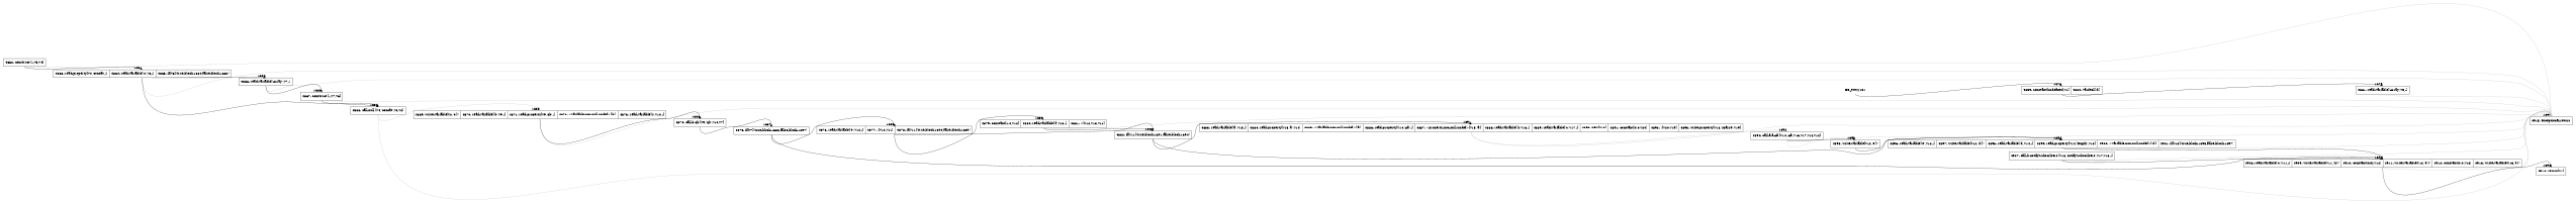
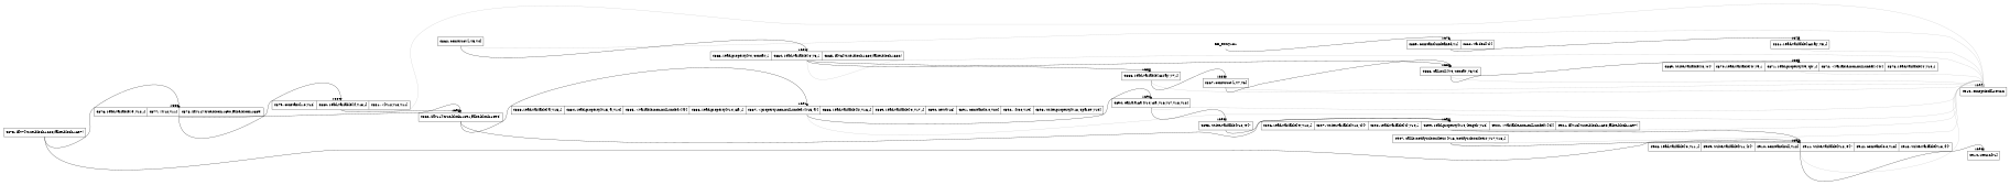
  digraph {
    rankdir=LR
    node [shape=record]
    edge [arrowhead=normal headport=n tailport=s]
    n1 [label=BB_entry181 shape=none]
    n2 [label="{4859: constant[undefined,v1]|4860: vardecl['d']}"]
    n3 [label="{4861: read-variable['Array',v5,-]}"]
    n4 [label="{4915: exceptional-return}"]
    n5 [label="{4862: construct [-,v5,v4]}"]
    n6 [label="{4863: read-property[v4,'concat',-]|4864: read-variable['c',v6,-]|4865: if[v6](true-block:1684,false-block:1682)}"]
    n7 [label="{4868: call-null [v4,'concat',v6,v2]}"]
    n8 [label="{4866: read-variable['Array',v7,-]}"]
    n9 [label="{4869: write-variable[v2,'c']*|4870: read-variable['b',v9,-]|4871: read-property[v9,'qb',-]|4872: \<variable-non-null-undef\>['b']|4873: read-variable['I',v10,-]}"]
    n10 [label="{4867: construct [-,v7,v6]}"]
-   n11 [label="{4874: call-b.qb [v9,'qb',v10,v7]}"]
    n12 [label="{4875: if[v7](true-block:1688,false-block:1697)}"]
    n13 [label="{4876: read-variable['e',v12,-]|4877: ![v12,v11]|4878: if[v11](true-block:1690,false-block:1689)}"]
    n14 [label="{4908: read-variable['c',v11,-]|4909: write-variable[v11,'k']*|4910: constant[null,v12]|4911: write-variable[v12,'e']*|4912: constant[0.0,v13]|4913: write-variable[v13,'f']*}"]
    n15 [label="{4882: if[v11](true-block:1691,false-block:1694)}"]
    n16 [label="{4879: constant[1.0,v12]|4880: read-variable['f',v13,-]|4881: \<[v12,v13,v11]}"]
    n17 [label="{4914: return[v1]}"]
    n18 [label="{4883: read-variable['a',v15,-]|4884: read-property[v15,'a',v14]|4885: \<variable-non-null-undef\>['a']|4886: read-property[v14,'Aa',-]|4887: \<property-non-null-undef\>[v15,'a']|4888: read-variable['k',v16,-]|4889: read-variable['c',v17,-]|4890: new[v18]|4891: constant[0.0,v20]|4892: ![v20,v19]|4893: write-property[v18,'sparse',v19]}"]
    n19 [label="{4896: read-variable['e',v12,-]|4897: write-variable[v12,'d']*|4898: read-variable['d',v14,-]|4899: read-property[v14,'length',v13]|4900: \<variable-non-null-undef\>['d']|4901: if[v13](true-block:1695,false-block:1697)}"]
    n20 [label="{4894: call-a.a.Aa [v14,'Aa',v16,v17,v18,v12]}"]
    n21 [label="{4895: write-variable[v12,'e']*}"]
    n22 [label="{4907: call-b.notifySubscribers [v16,'notifySubscribers',v17,v18,-]}"]
    n1 -> n2 [headlabel="    1678"]
    n2 -> n3 [headlabel="      1679"]
    n3 -> n4 [arrowhead=dot color=gray headlabel="      1699"]
    n5 -> n4 [color=gray]
    n5 -> n6 [headlabel="      1681"]
    n6 -> n4 [color=gray]
    n6 -> n7 [arrowhead=dot headlabel="      1684"]
    n6 -> n8 [headlabel="      1682"]
    n7 -> n4 [arrowhead=dot color=gray]
-   n7 -> n9 [headlabel="      1685" color=gray]
+   n7 -> n9 [headlabel="      1685"]
    n8 -> n4 [arrowhead=dot color=gray]
    n8 -> n10 [headlabel="      1683"]
    n9 -> n4 [color=gray]
-   n9 -> n11 [arrowhead=dot headlabel="      1686"]
    n10 -> n4 [color=gray]
    n10 -> n7 [arrowhead=dot]
-   n11 -> n12 [arrowhead=dot headlabel="      1687"]
    n12 -> n13 [arrowhead=dot headlabel="      1688"]
    n12 -> n14 [headlabel="      1697"]
    n13 -> n15 [headlabel="      1690"]
    n13 -> n16 [headlabel="      1689"]
    n14 -> n4 [color=gray]
    n14 -> n17 [headlabel="      1698"]
    n15 -> n18 [arrowhead=dot headlabel="      1691"]
    n15 -> n19 [headlabel="      1694"]
    n16 -> n4 [color=gray]
    n16 -> n15
    n18 -> n4 [arrowhead=dot color=gray]
-   n18 -> n20 [arrowhead=dot headlabel="      1692" color=gray]
+   n18 -> n20 [arrowhead=dot headlabel="      1692"]
    n19 -> n4 [arrowhead=dot color=gray]
    n19 -> n14
    n20 -> n4 [color=gray]
    n20 -> n21 [headlabel="      1693"]
    n21 -> n19 [arrowhead=dot]
    n22 -> n4 [arrowhead=dot color=gray]
    n22 -> n14
  }
